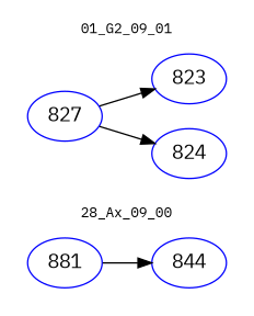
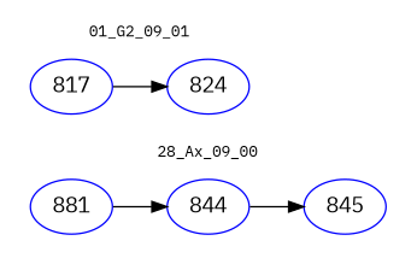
  digraph {
    fontname="IBM Plex Mono"
    rankdir=LR
    node [color=blue fontname="IBM Plex Mono"]
    edge [color=black fontname="IBM Plex Mono"]
    n1 [label=844]
+   n2 [label=845]
    n3 [label=881]
-   n4 [label=827]
+   n4 [label=817]
    n5 [label=824]
-   n6 [label=823]
    subgraph cluster_1 {
      color=white
      fontsize=10
      label="28_Ax_09_00"
      n1
+     n2
      n3
    }
    subgraph cluster_2 {
      color=white
      fontsize=10
      label="01_G2_09_01"
      n4
      n5
-     n6
    }
+   n1 -> n2
    n3 -> n1
    n4 -> n5
-   n4 -> n6
  }
